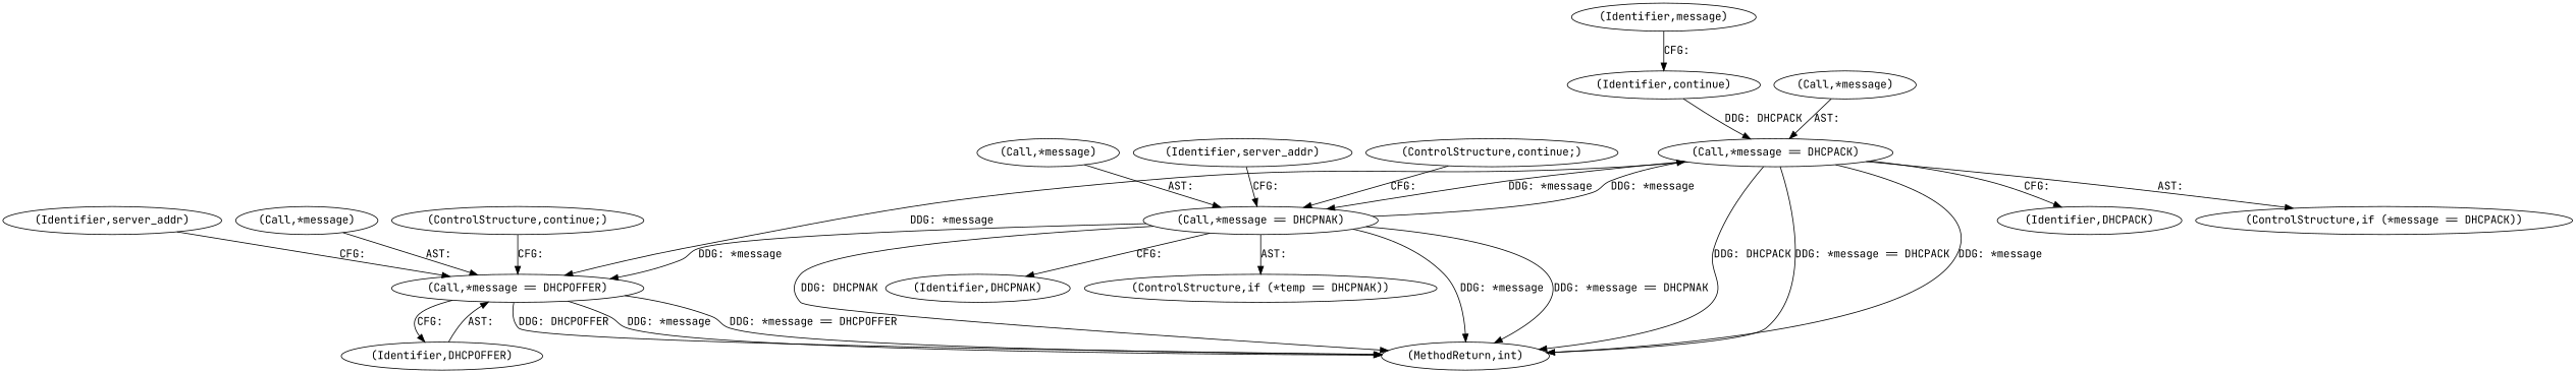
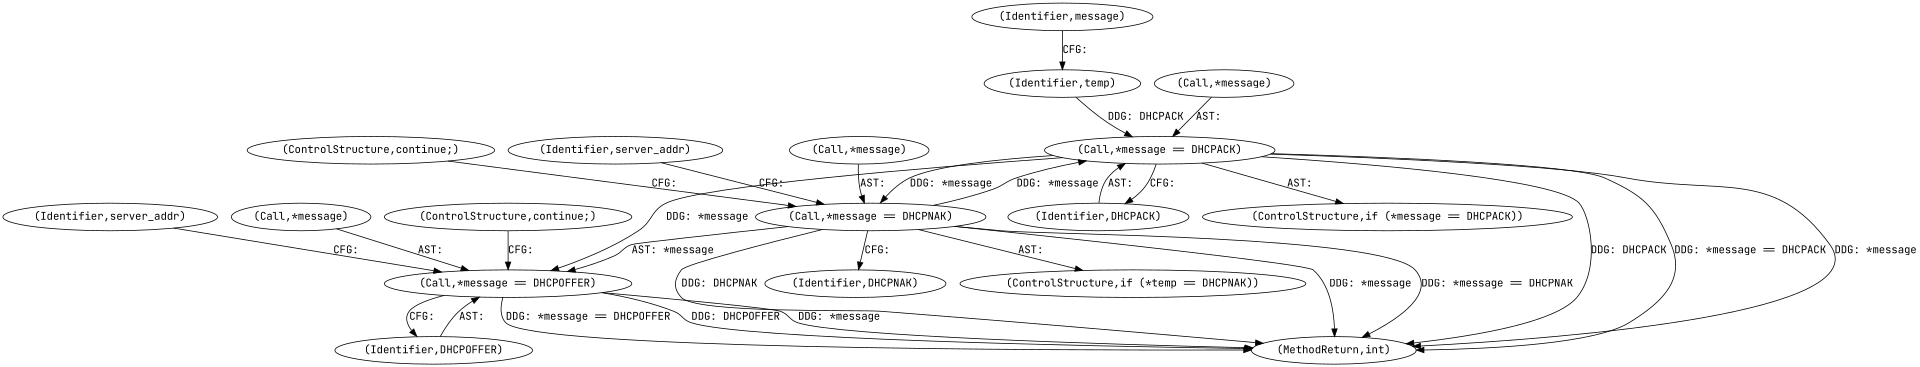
  digraph {
    fontname="JetBrains Mono"
    node [fontname="JetBrains Mono"]
    edge [fontname="JetBrains Mono"]
    n1 [label="(Call,*message == DHCPACK)"]
    n2 [label="(Call,*message == DHCPOFFER)"]
    n3 [label="(Call,*message == DHCPNAK)"]
    n4 [label="(Identifier,DHCPACK)"]
    n5 [label="(MethodReturn,int)"]
    n6 [label="(ControlStructure,if (*message == DHCPACK))"]
    n7 [label="(Identifier,DHCPOFFER)"]
    n8 [label="(Identifier,DHCPNAK)"]
    n9 [label="(ControlStructure,if (*temp == DHCPNAK))"]
    n10 [label="(Call,*message)"]
    n11 [label="(Identifier,server_addr)"]
    n12 [label="(ControlStructure,continue;)"]
    n13 [label="(Identifier,message)"]
-   n14 [label="(Identifier,continue)"]
+   n14 [label="(Identifier,temp)"]
    n15 [label="(Call,*message)"]
    n16 [label="(Call,*message)"]
    n17 [label="(ControlStructure,continue;)"]
    n18 [label="(Identifier,server_addr)"]
    n1 -> n2 [label="DDG: *message"]
    n1 -> n3 [label="DDG: *message"]
    n1 -> n4 [label="CFG: "]
    n1 -> n5 [label="DDG: *message == DHCPACK"]
    n1 -> n5 [label="DDG: *message"]
    n1 -> n5 [label="DDG: DHCPACK"]
    n1 -> n6 [label="AST: "]
    n2 -> n5 [label="DDG: DHCPOFFER"]
    n2 -> n5 [label="DDG: *message"]
    n2 -> n5 [label="DDG: *message == DHCPOFFER"]
    n2 -> n7 [label="CFG: "]
    n3 -> n1 [label="DDG: *message"]
-   n3 -> n2 [label="DDG: *message"]
+   n3 -> n2 [label="AST: *message"]
    n3 -> n5 [label="DDG: DHCPNAK"]
    n3 -> n5 [label="DDG: *message"]
    n3 -> n5 [label="DDG: *message == DHCPNAK"]
    n3 -> n8 [label="CFG: "]
    n3 -> n9 [label="AST: "]
+   n4 -> n1 [label="AST: "]
    n7 -> n2 [label="AST: "]
    n10 -> n3 [label="AST: "]
    n11 -> n2 [label="CFG: "]
    n12 -> n3 [label="CFG: "]
    n13 -> n14 [label="CFG: "]
    n14 -> n1 [label="DDG: DHCPACK"]
    n15 -> n1 [label="AST: "]
    n16 -> n2 [label="AST: "]
    n17 -> n2 [label="CFG: "]
    n18 -> n3 [label="CFG: "]
  }
